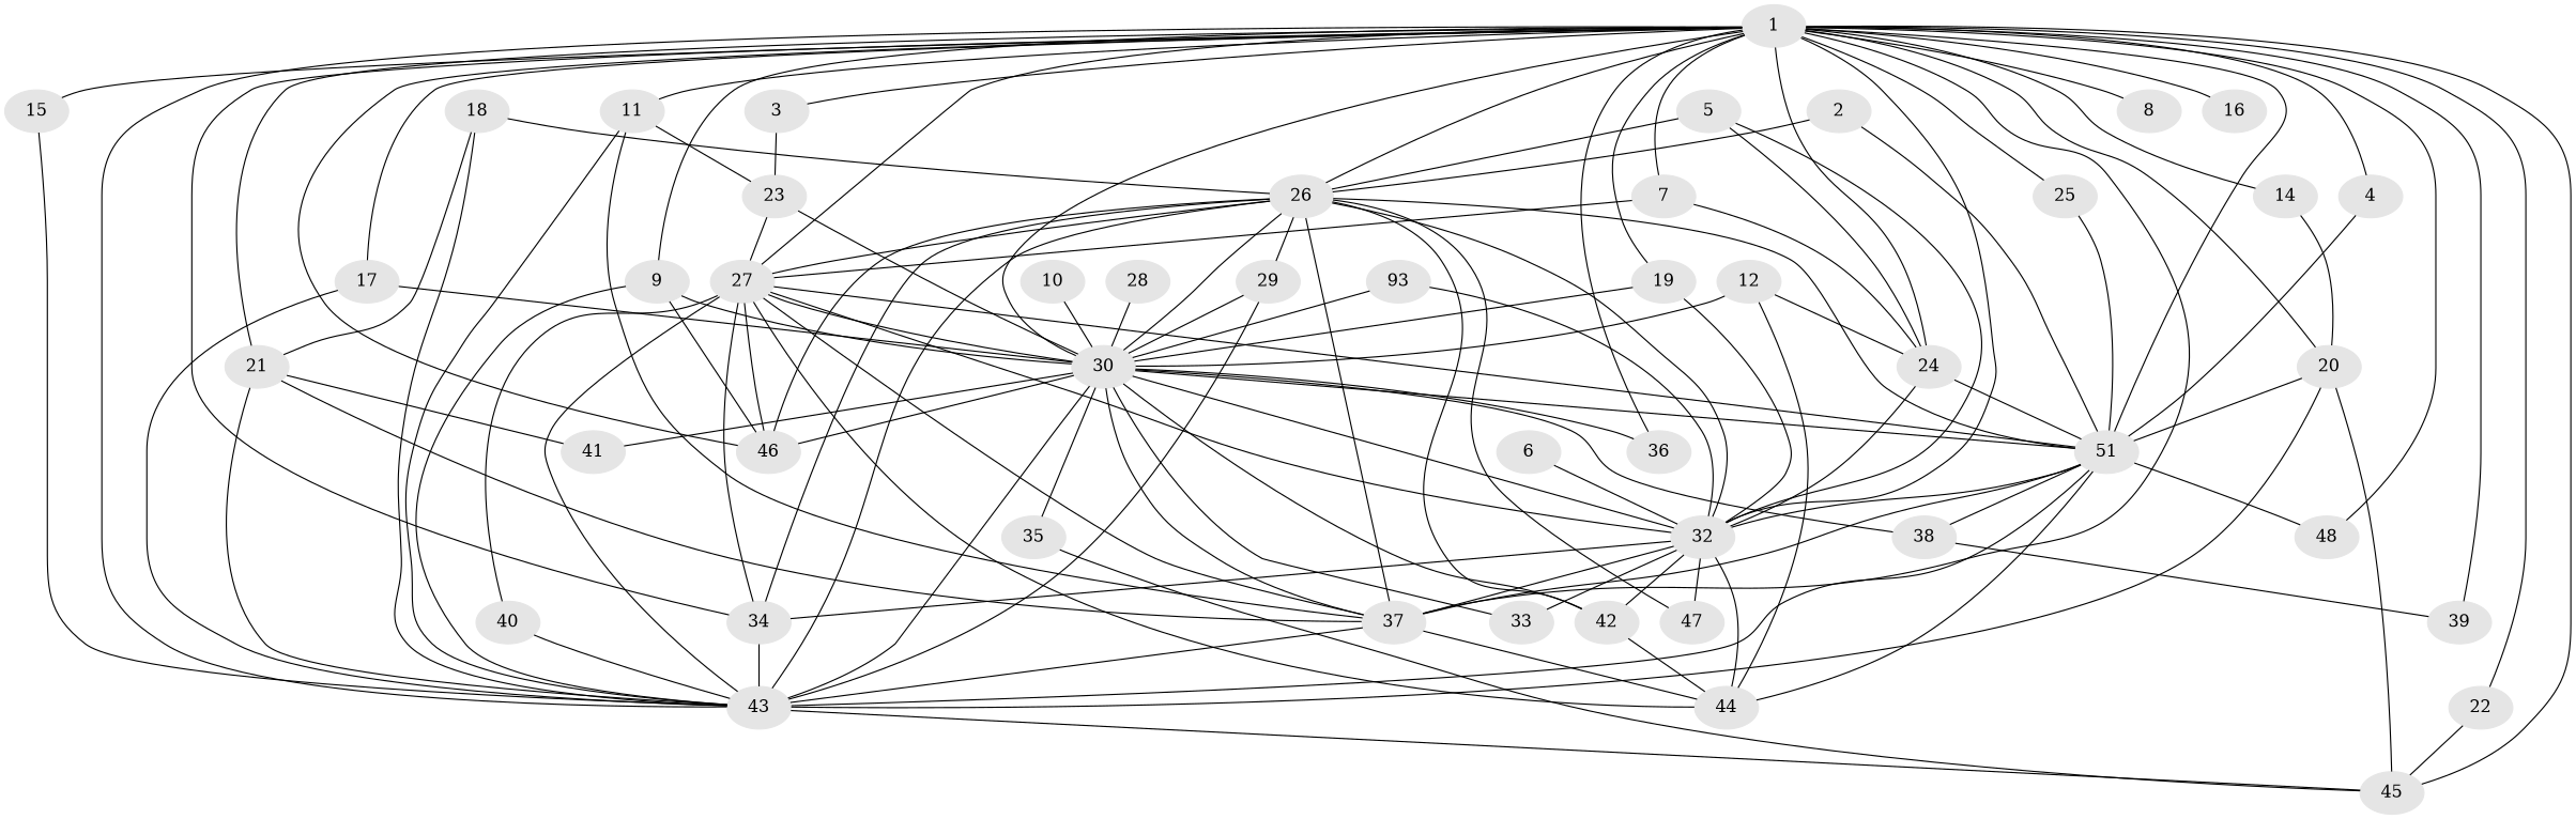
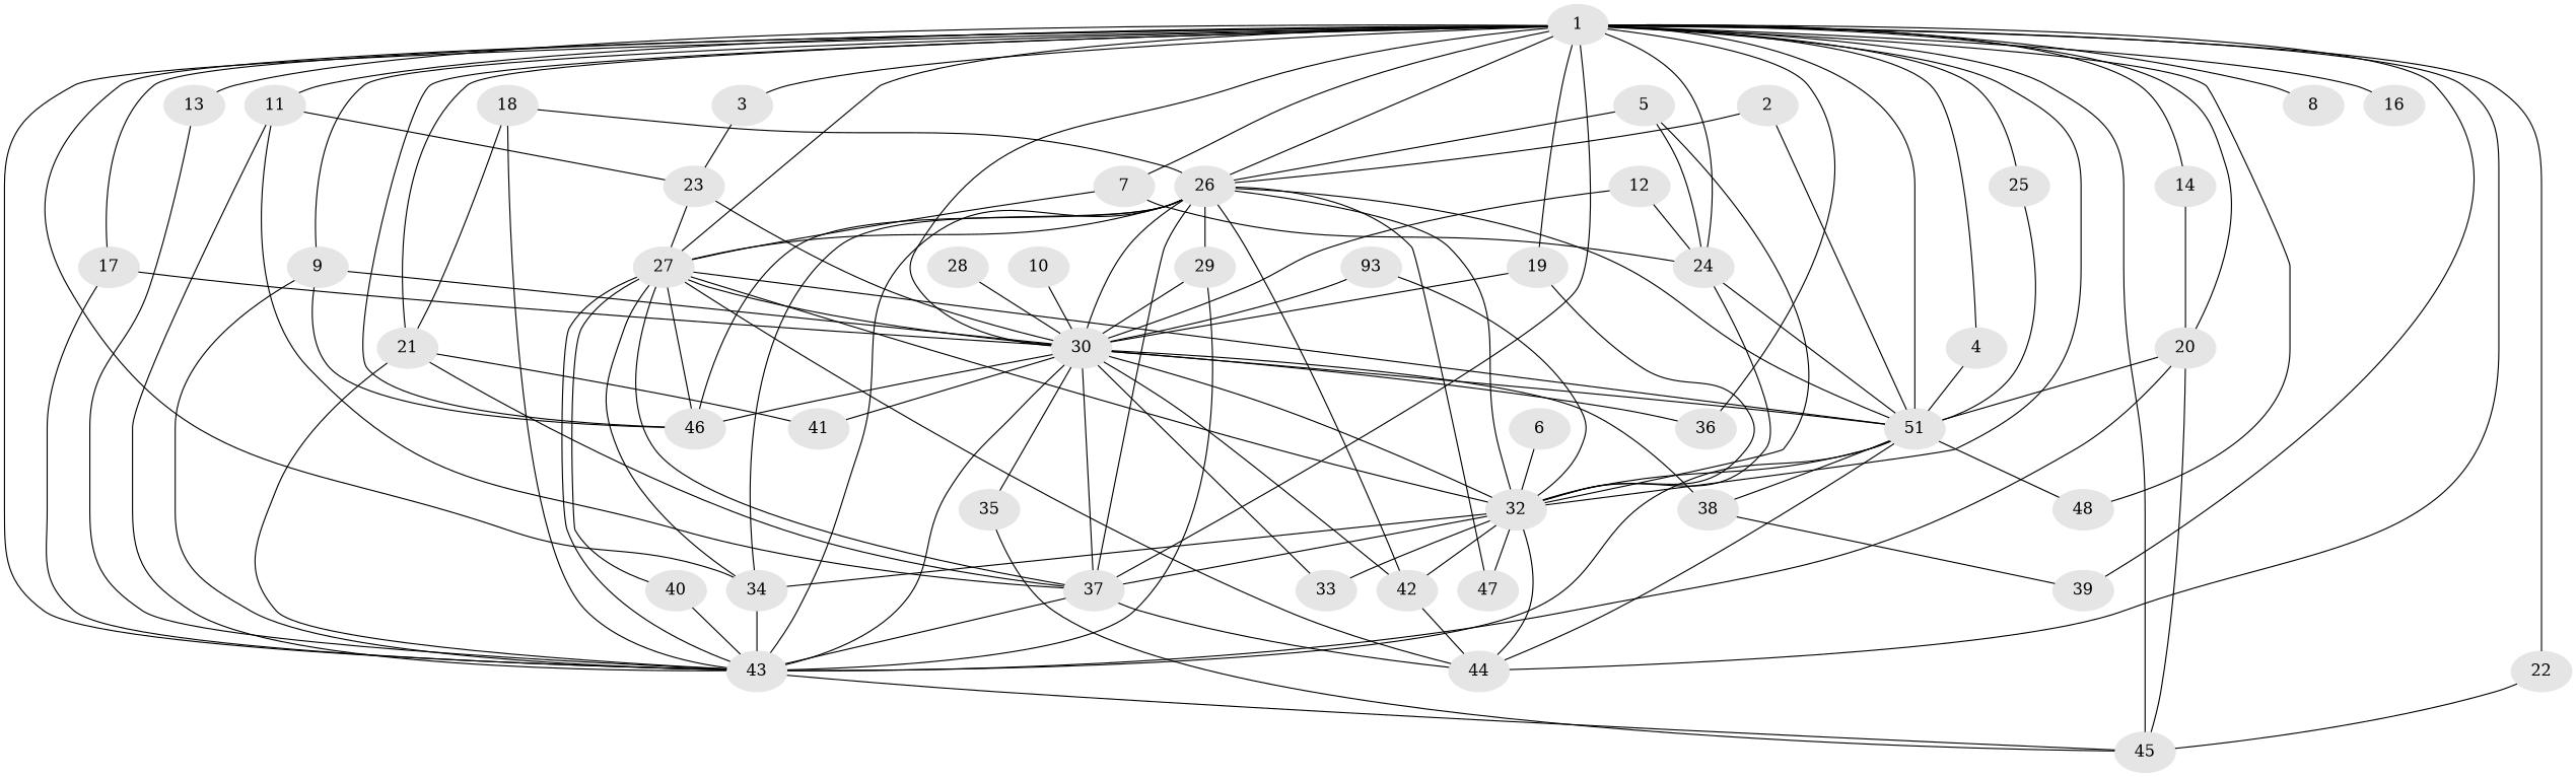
  graph {
    node [color=gray90 style=filled]
    edge [weight=1.0]
    1
    3
    4
    7
    8
    9
    11
    14
-   15
+   15 [label=13]
    16
    17
    19
    20
    21
    22
    24
    25
    26
    27
    30
    n21 [label=51]
    32
    34
    36
    37
    39
    43
    44
    45
    46
    48
    23
    41
    29
    42
    47
    40
    33
    35
    38
    2
    5
    6
    10
    12
    n46 [label=93]
    18
    28
    1 -- 3
    1 -- 4
    1 -- 7
    1 -- 8
    1 -- 9
    1 -- 11
    1 -- 14
    1 -- 15 [weight=2.0]
    1 -- 16 [weight=2.0]
    1 -- 17
    1 -- 19
    1 -- 20
    1 -- 21
    1 -- 22
    1 -- 24
    1 -- 25
    1 -- 26 [weight=3.0]
    1 -- 27 [weight=3.0]
    1 -- 30 [weight=3.0]
    1 -- n21 [weight=6.0]
    1 -- 32 [weight=3.0]
    1 -- 34
    1 -- 36
    1 -- 37 [weight=3.0]
    1 -- 39
    1 -- 43 [weight=3.0]
-   12 -- 44
+   1 -- 44
    1 -- 45 [weight=2.0]
    1 -- 46
    1 -- 48
    3 -- 23
    4 -- n21
    7 -- 24
    7 -- 27
    9 -- 30
    9 -- 43
    9 -- 46
    11 -- 37
    11 -- 43
    11 -- 23
    14 -- 20
    15 -- 43
    17 -- 30
    17 -- 43
    19 -- 30
    19 -- 32
    20 -- n21
    20 -- 43
    20 -- 45
    21 -- 37
    21 -- 43
    21 -- 41
    22 -- 45
    24 -- n21
    24 -- 32
    25 -- n21
    26 -- 27 [weight=2.0]
    26 -- 30
    26 -- n21
    26 -- 32
    26 -- 34
    26 -- 37
    26 -- 43 [weight=3.0]
    26 -- 46
    26 -- 29
    26 -- 42
    26 -- 47
    27 -- 30 [weight=2.0]
    27 -- n21
    27 -- 32
    27 -- 34
    27 -- 37
    27 -- 43
    27 -- 44
    27 -- 46
    27 -- 40
    30 -- n21 [weight=2.0]
    30 -- 32
    30 -- 36
    30 -- 37 [weight=2.0]
    30 -- 43 [weight=2.0]
    30 -- 46
    30 -- 41
    30 -- 42
    30 -- 33
    30 -- 35
    30 -- 38 [weight=2.0]
    n21 -- 32
-   n21 -- 37 [weight=2.0]
    n21 -- 43
    n21 -- 44
    n21 -- 48
    n21 -- 38
    32 -- 34 [weight=2.0]
    32 -- 37
    32 -- 44
    32 -- 42
    32 -- 47
    32 -- 33 [weight=2.0]
    34 -- 43 [weight=2.0]
    37 -- 43
    37 -- 44
    43 -- 45 [weight=2.0]
    23 -- 27
    23 -- 30
    29 -- 30 [weight=2.0]
    29 -- 43
    42 -- 44
    40 -- 43 [weight=2.0]
    35 -- 45
    38 -- 39
    2 -- 26
    2 -- n21
    5 -- 24
    5 -- 26
    5 -- 32
    6 -- 32
    10 -- 30
    12 -- 24
    12 -- 30
    n46 -- 30
    n46 -- 32
    18 -- 21
    18 -- 26
    18 -- 43
    28 -- 30
  }
